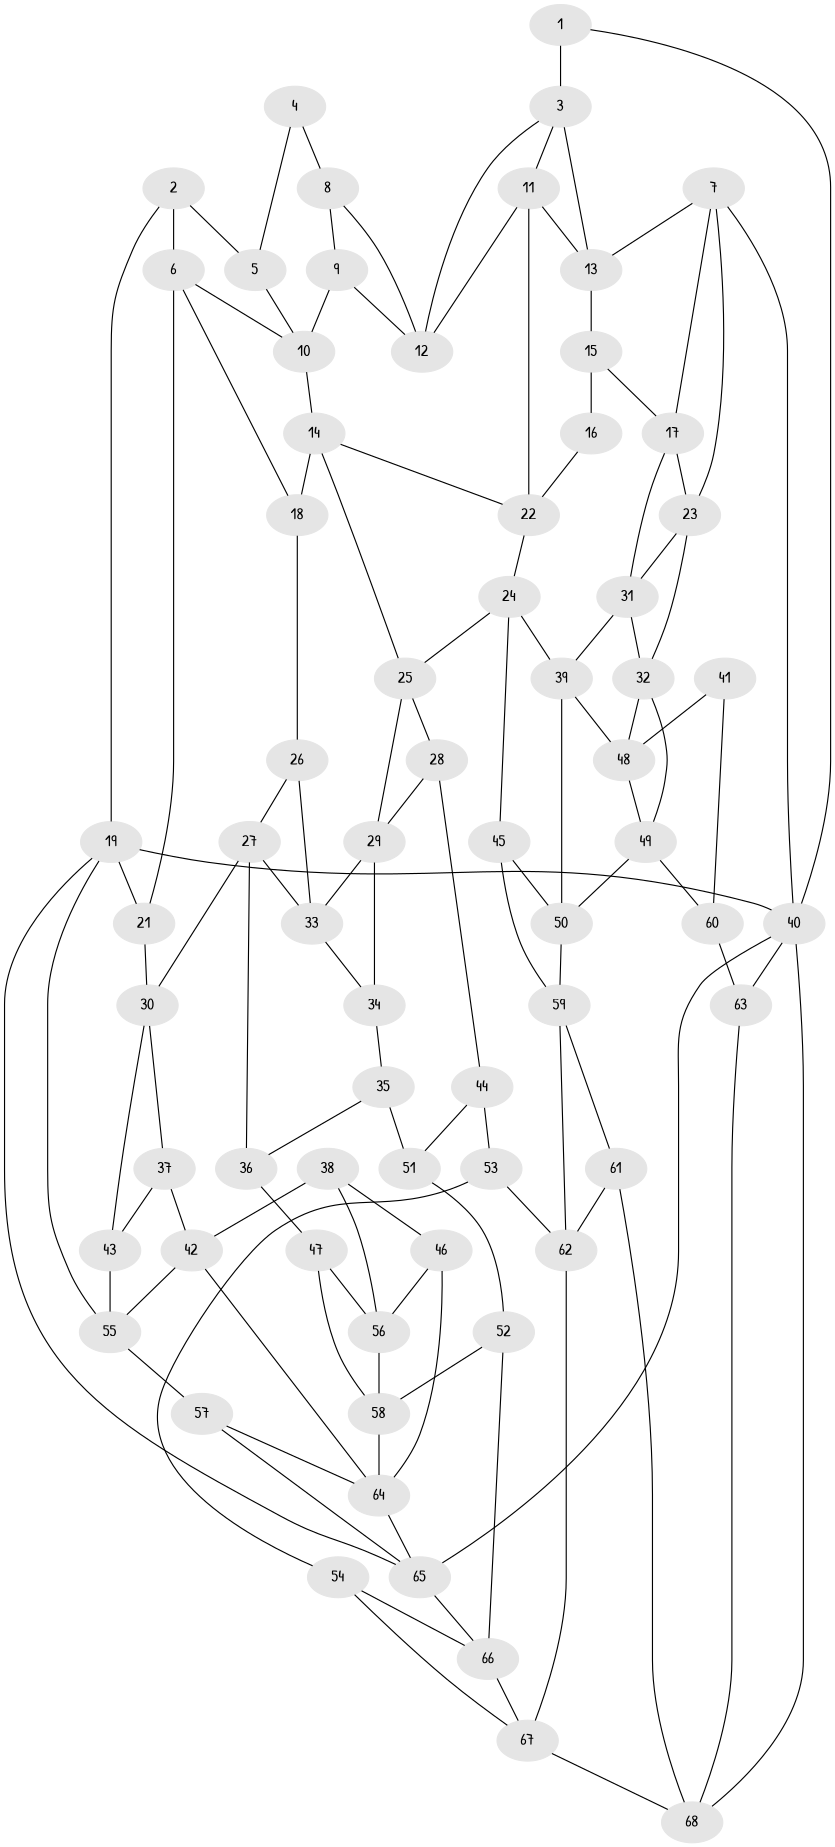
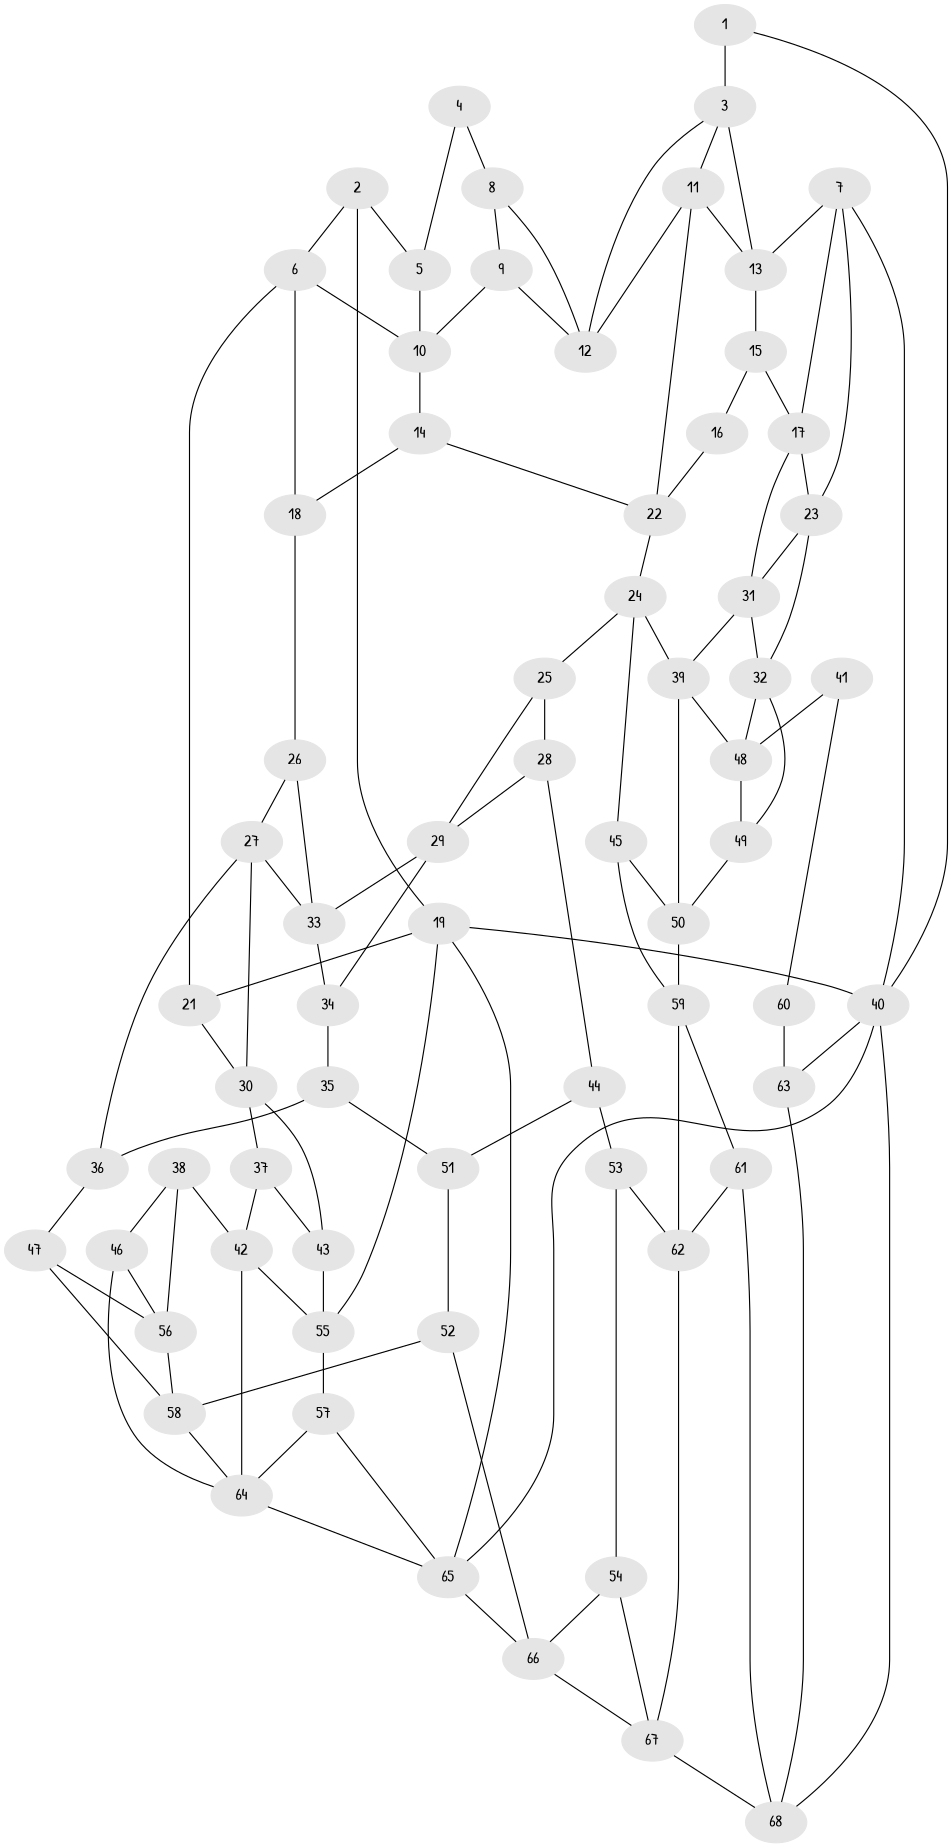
  graph {
    fontname="Patrick Hand"
    node [color=gray90 fontname="Patrick Hand" style=filled]
    edge [fontname="Patrick Hand" weight=1.0]
    1
    3
    40
    11
    12
    13
    65
    63
    68
    2
    5
    6
    19
    10
    18
    21
    55
    22
    15
    4
    8
    9
    14
    26
    30
    7
    17
    23
    31
    32
    25
    16
    24
    28
    29
    39
    27
    33
    57
    66
    37
    43
    45
    48
    49
    50
    59
    44
    34
    36
    47
    51
    53
    35
    42
    41
    60
    52
    56
    58
    64
    38
    46
    54
    62
    61
    67
    1 -- 3 [weight=2.0]
    1 -- 40
    3 -- 11
    3 -- 12
    3 -- 13
    40 -- 65
    40 -- 63
    40 -- 68
    11 -- 12
    11 -- 13
    11 -- 22
    13 -- 15
    65 -- 66
    63 -- 68
    2 -- 5
    2 -- 6
    2 -- 19
    5 -- 10
    6 -- 10
    6 -- 18
    6 -- 21
    19 -- 40
    19 -- 65
    19 -- 21
    19 -- 55
    10 -- 14
    18 -- 26
    21 -- 30
    55 -- 57
    22 -- 24
    15 -- 17
    15 -- 16
    4 -- 5 [weight=2.0]
    4 -- 8 [weight=2.0]
    8 -- 12
    8 -- 9
    9 -- 12
    9 -- 10
    14 -- 18
    14 -- 22
-   14 -- 25
    26 -- 27
    26 -- 33
    30 -- 37
    30 -- 43
    7 -- 40
    7 -- 13
    7 -- 17
    7 -- 23
    17 -- 23
    17 -- 31
    23 -- 31
    23 -- 32
    31 -- 32
    31 -- 39
    32 -- 48
    32 -- 49
    25 -- 28
    25 -- 29
    16 -- 22 [weight=2.0]
    24 -- 25
    24 -- 39
    24 -- 45
    28 -- 29
    28 -- 44
    29 -- 33
    29 -- 34
    39 -- 48
    39 -- 50
    27 -- 30
    27 -- 33
    27 -- 36
    33 -- 34
    57 -- 65
    57 -- 64
    66 -- 67
    37 -- 43
    37 -- 42
    43 -- 55 [weight=2.0]
    45 -- 50
    45 -- 59
    48 -- 49
    49 -- 50
-   49 -- 60
    50 -- 59
    59 -- 62
    59 -- 61
    44 -- 51
    44 -- 53 [weight=2.0]
    34 -- 35
    36 -- 47
    47 -- 56 [weight=2.0]
    47 -- 58
    51 -- 52
    53 -- 54
    53 -- 62
    35 -- 36
    35 -- 51 [weight=2.0]
    42 -- 55
    42 -- 64
    41 -- 48
    41 -- 60
    60 -- 63 [weight=2.0]
    52 -- 66
    52 -- 58
    56 -- 58
    58 -- 64
    64 -- 65
    38 -- 42
    38 -- 56
    38 -- 46
    46 -- 56 [weight=2.0]
    46 -- 64
    54 -- 66
    54 -- 67
    62 -- 67
    61 -- 68
    61 -- 62
    67 -- 68
  }
